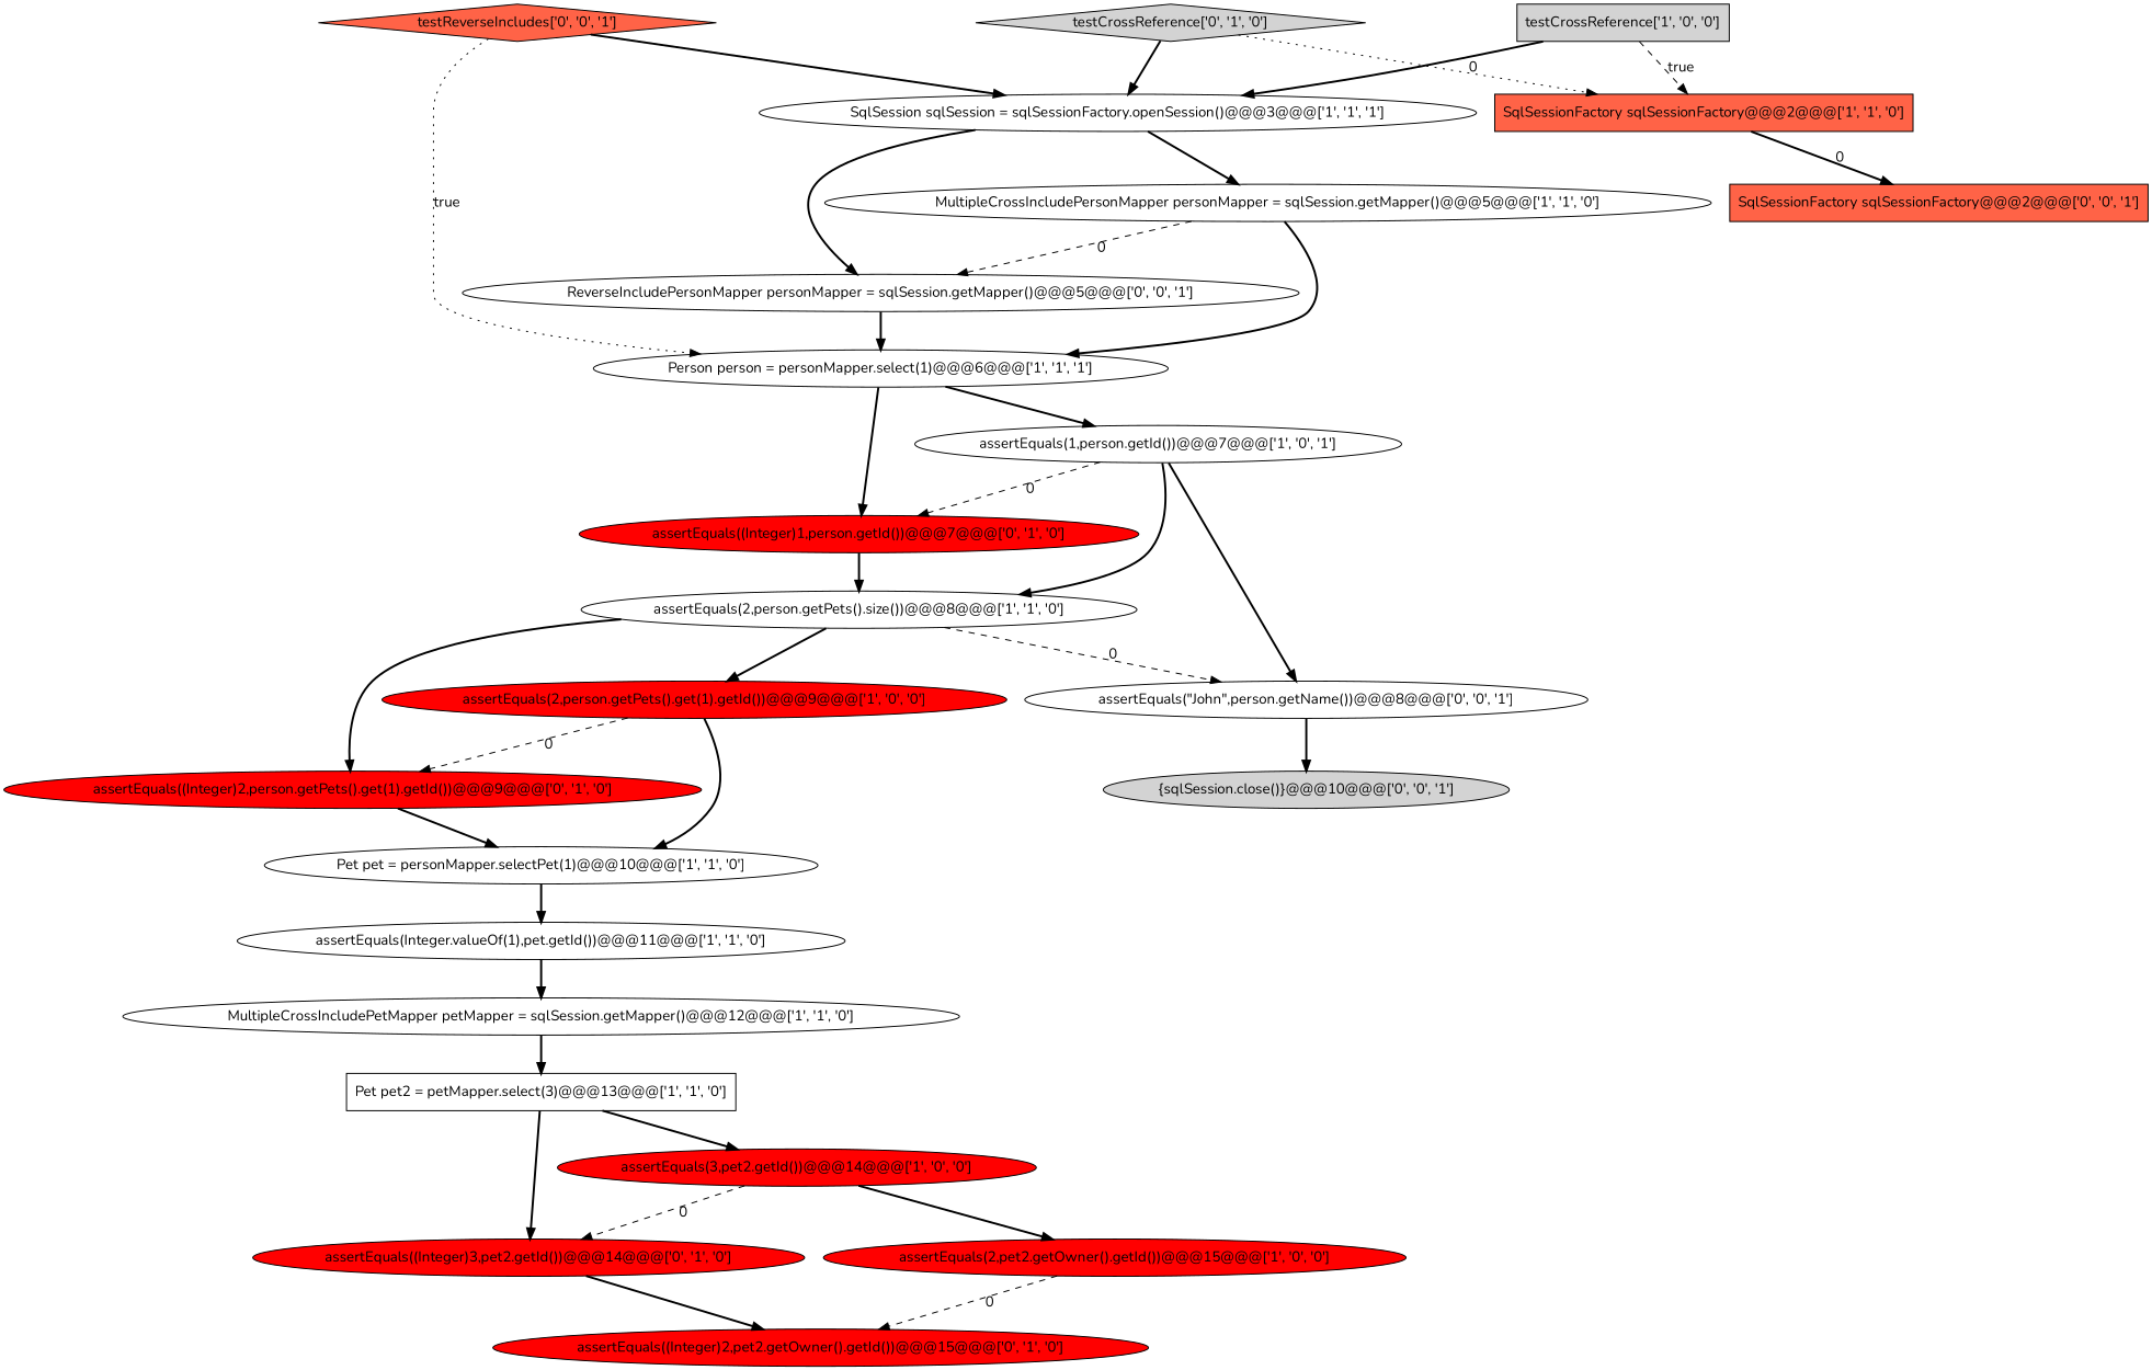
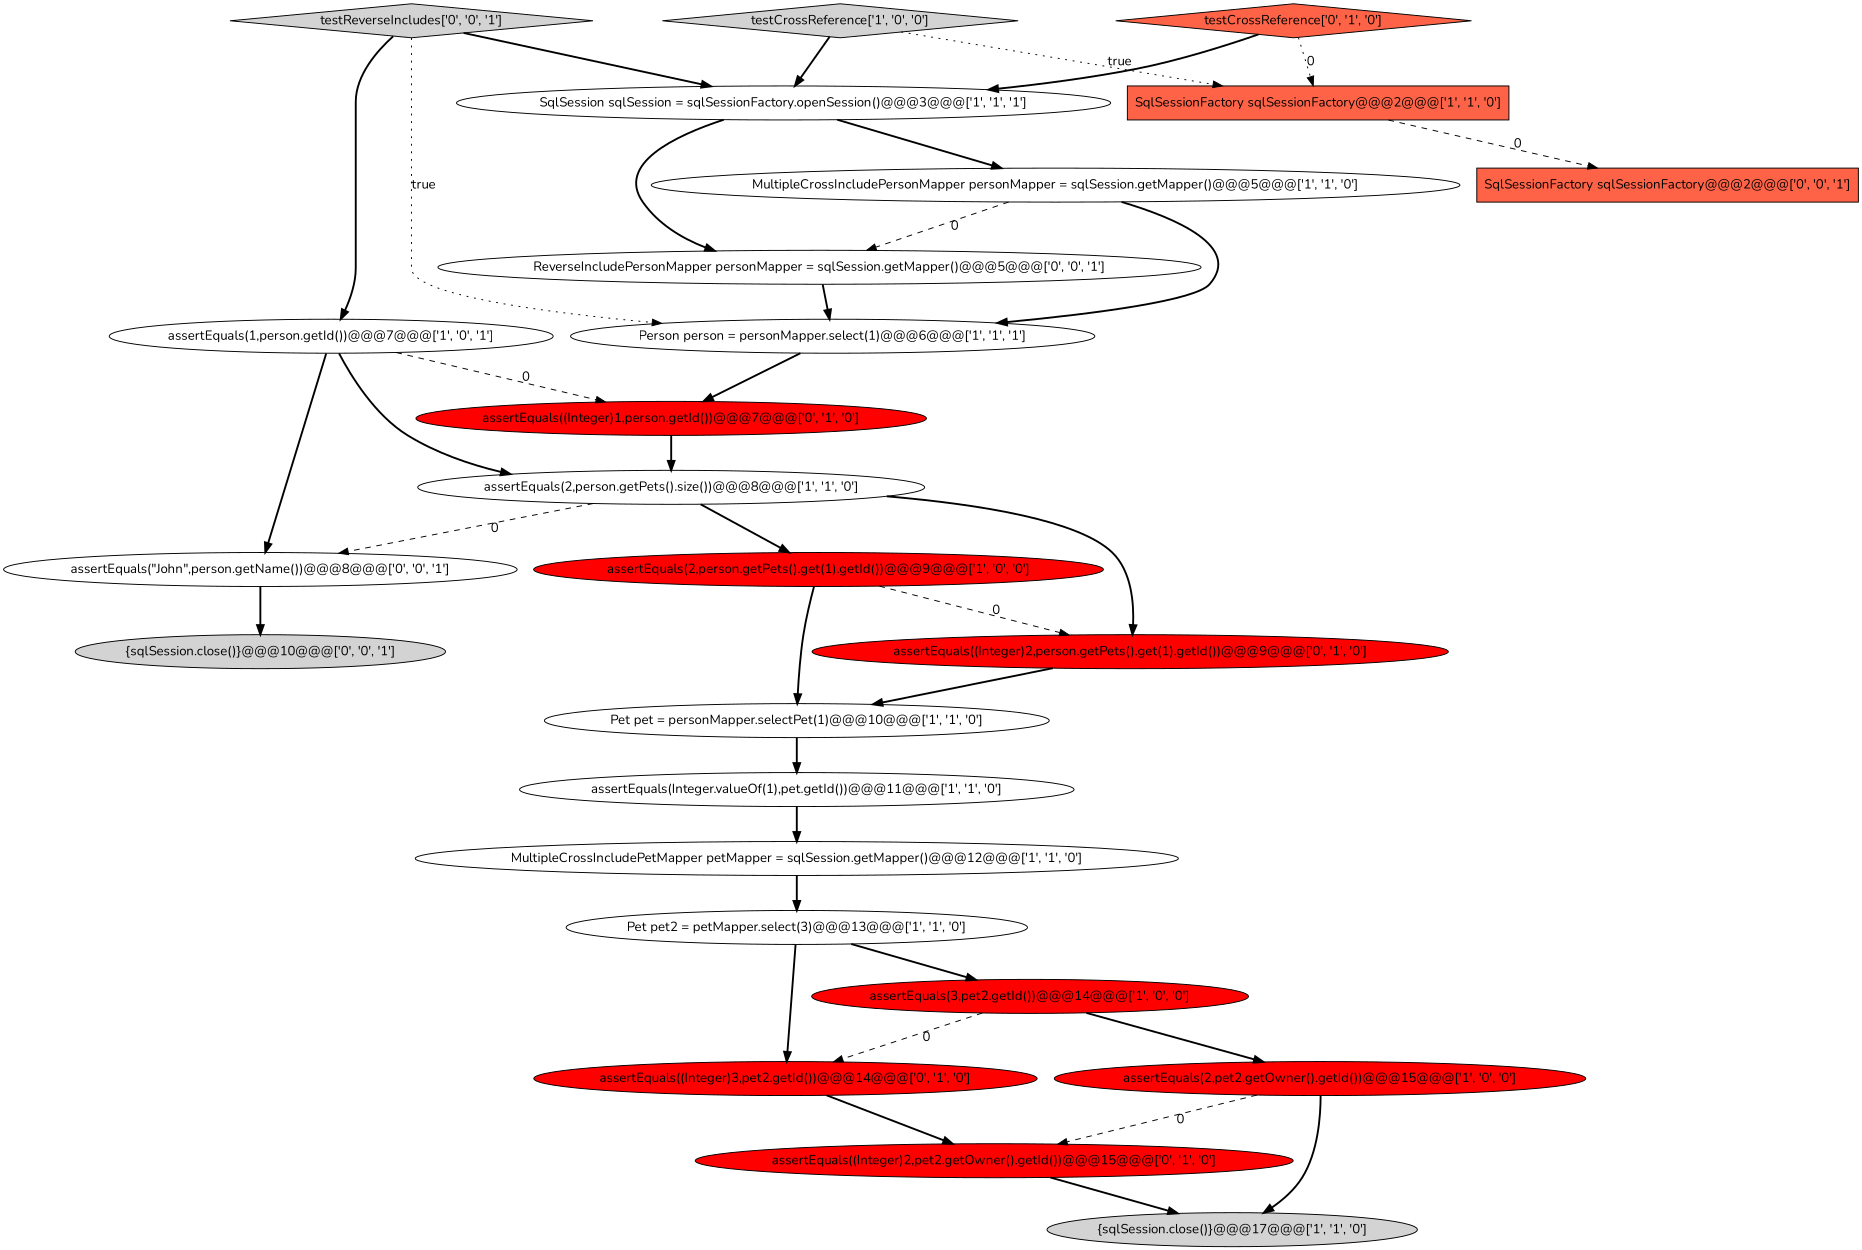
  digraph {
    fontname=Nunito
    node [fillcolor=white fontname=Nunito shape=ellipse style=filled]
    edge [fontname=Nunito style=bold]
    n1 [fillcolor=red label="assertEquals((Integer)3,pet2.getId())@@@14@@@['0', '1', '0']"]
    n2 [fillcolor=red label="assertEquals((Integer)2,pet2.getOwner().getId())@@@15@@@['0', '1', '0']"]
+   n3 [fillcolor=lightgray label="{sqlSession.close()}@@@17@@@['1', '1', '0']"]
    n4 [label="assertEquals(1,person.getId())@@@7@@@['1', '0', '1']"]
    n5 [fillcolor=red label="assertEquals((Integer)1,person.getId())@@@7@@@['0', '1', '0']"]
    n6 [label="assertEquals(2,person.getPets().size())@@@8@@@['1', '1', '0']"]
    n7 [label="assertEquals(\"John\",person.getName())@@@8@@@['0', '0', '1']"]
    n8 [fillcolor=red label="assertEquals(2,person.getPets().get(1).getId())@@@9@@@['1', '0', '0']"]
    n9 [fillcolor=red label="assertEquals((Integer)2,person.getPets().get(1).getId())@@@9@@@['0', '1', '0']"]
    n10 [fillcolor=lightgray label="{sqlSession.close()}@@@10@@@['0', '0', '1']"]
    n11 [fillcolor=tomato label="SqlSessionFactory sqlSessionFactory@@@2@@@['0', '0', '1']" shape=box]
    n12 [fillcolor=tomato label="SqlSessionFactory sqlSessionFactory@@@2@@@['1', '1', '0']" shape=box]
    n13 [label="ReverseIncludePersonMapper personMapper = sqlSession.getMapper()@@@5@@@['0', '0', '1']"]
    n14 [label="Person person = personMapper.select(1)@@@6@@@['1', '1', '1']"]
    n15 [fillcolor=red label="assertEquals(2,pet2.getOwner().getId())@@@15@@@['1', '0', '0']"]
    n16 [label="Pet pet = personMapper.selectPet(1)@@@10@@@['1', '1', '0']"]
    n17 [label="assertEquals(Integer.valueOf(1),pet.getId())@@@11@@@['1', '1', '0']"]
    n18 [fillcolor=red label="assertEquals(3,pet2.getId())@@@14@@@['1', '0', '0']"]
-   n19 [fillcolor=tomato label="testReverseIncludes['0', '0', '1']" shape=diamond]
+   n19 [fillcolor=lightgray label="testReverseIncludes['0', '0', '1']" shape=diamond]
    n20 [label="SqlSession sqlSession = sqlSessionFactory.openSession()@@@3@@@['1', '1', '1']"]
    n21 [label="MultipleCrossIncludePersonMapper personMapper = sqlSession.getMapper()@@@5@@@['1', '1', '0']"]
-   n22 [label="Pet pet2 = petMapper.select(3)@@@13@@@['1', '1', '0']" shape=box]
-   n23 [fillcolor=lightgray label="testCrossReference['1', '0', '0']" shape=box]
+   n22 [label="Pet pet2 = petMapper.select(3)@@@13@@@['1', '1', '0']"]
+   n23 [fillcolor=lightgray label="testCrossReference['1', '0', '0']" shape=diamond]
    n24 [label="MultipleCrossIncludePetMapper petMapper = sqlSession.getMapper()@@@12@@@['1', '1', '0']"]
-   n25 [fillcolor=lightgray label="testCrossReference['0', '1', '0']" shape=diamond]
+   n25 [fillcolor=tomato label="testCrossReference['0', '1', '0']" shape=diamond]
    n1 -> n2
+   n2 -> n3
    n4 -> n5 [label=0 style=dashed]
    n4 -> n6
    n4 -> n7
    n5 -> n6
    n6 -> n7 [label=0 style=dashed]
    n6 -> n8
    n6 -> n9
    n7 -> n10
    n8 -> n9 [label=0 style=dashed]
    n8 -> n16
    n9 -> n16
-   n12 -> n11 [label=0]
+   n12 -> n11 [label=0 style=dashed]
    n13 -> n14
-   n14 -> n4
+   n19 -> n4
    n14 -> n5
    n15 -> n2 [label=0 style=dashed]
+   n15 -> n3
    n16 -> n17
    n17 -> n24
    n18 -> n1 [label=0 style=dashed]
    n18 -> n15
    n19 -> n14 [label=true style=dotted]
    n19 -> n20
    n20 -> n13
    n20 -> n21
    n21 -> n13 [label=0 style=dashed]
    n21 -> n14
    n22 -> n1
    n22 -> n18
-   n23 -> n12 [label=true style=dashed]
+   n23 -> n12 [label=true style=dotted]
    n23 -> n20
    n24 -> n22
    n25 -> n12 [label=0 style=dotted]
    n25 -> n20
  }
